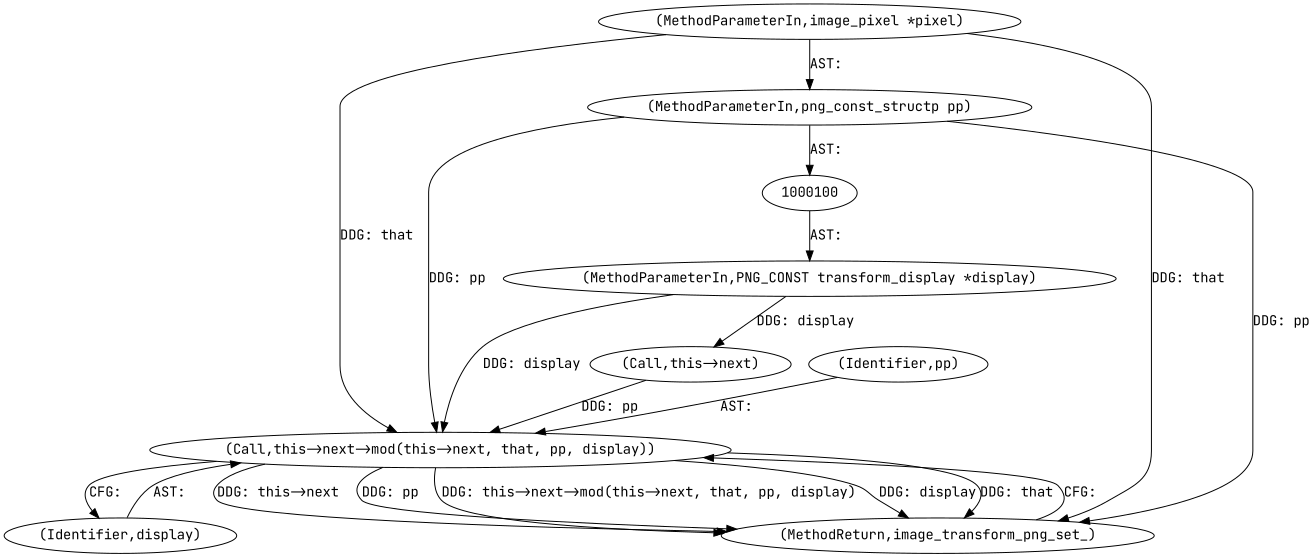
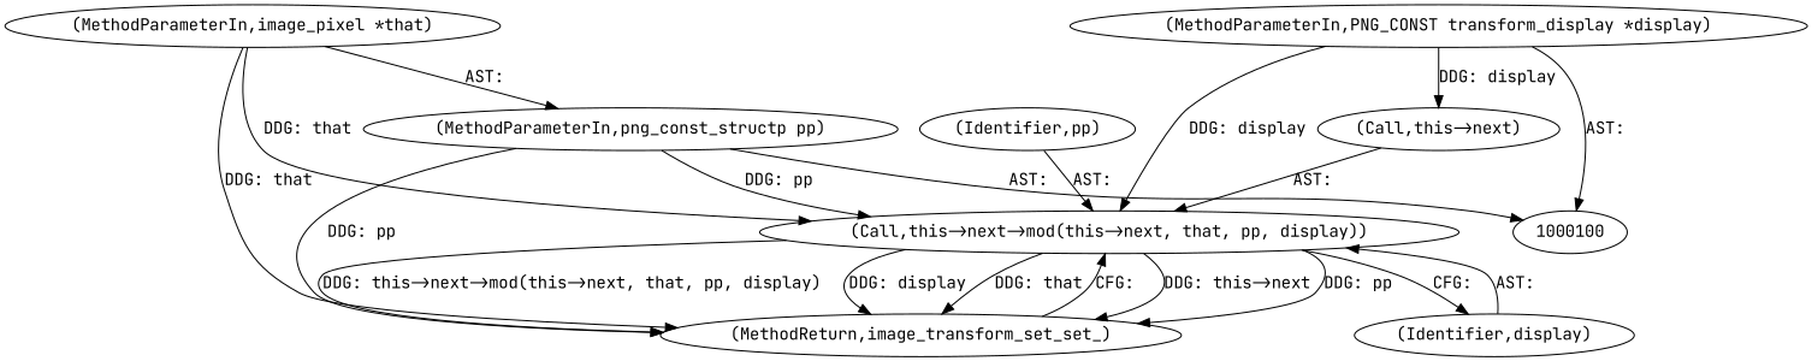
  digraph {
    fontname="JetBrains Mono"
    node [fontname="JetBrains Mono"]
    edge [fontname="JetBrains Mono"]
    n1 [label="(Call,this->next->mod(this->next, that, pp, display))"]
    n2 [label="(Identifier,display)"]
-   n3 [label="(MethodReturn,image_transform_png_set_)"]
-   n4 [label="(MethodParameterIn,image_pixel *pixel)"]
+   n3 [label="(MethodReturn,image_transform_set_set_)"]
+   n4 [label="(MethodParameterIn,image_pixel *that)"]
    n5 [label="(MethodParameterIn,png_const_structp pp)"]
    1000100
    n7 [label="(MethodParameterIn,PNG_CONST transform_display *display)"]
    n8 [label="(Call,this->next)"]
    n9 [label="(Identifier,pp)"]
    n1 -> n2 [label="CFG: "]
    n1 -> n3 [label="DDG: this->next"]
    n1 -> n3 [label="DDG: pp"]
    n1 -> n3 [label="DDG: this->next->mod(this->next, that, pp, display)"]
    n1 -> n3 [label="DDG: display"]
    n1 -> n3 [label="DDG: that"]
    n2 -> n1 [label="AST: "]
    n3 -> n1 [label="CFG: "]
    n4 -> n1 [label="DDG: that"]
    n4 -> n3 [label="DDG: that"]
    n4 -> n5 [label="AST: "]
    n5 -> n1 [label="DDG: pp"]
    n5 -> n3 [label="DDG: pp"]
    n5 -> 1000100 [label="AST: "]
    n7 -> n1 [label="DDG: display"]
-   1000100 -> n7 [label="AST: "]
+   n7 -> 1000100 [label="AST: "]
    n7 -> n8 [label="DDG: display"]
-   n8 -> n1 [label="DDG: pp"]
+   n8 -> n1 [label="AST: "]
    n9 -> n1 [label="AST: "]
  }
